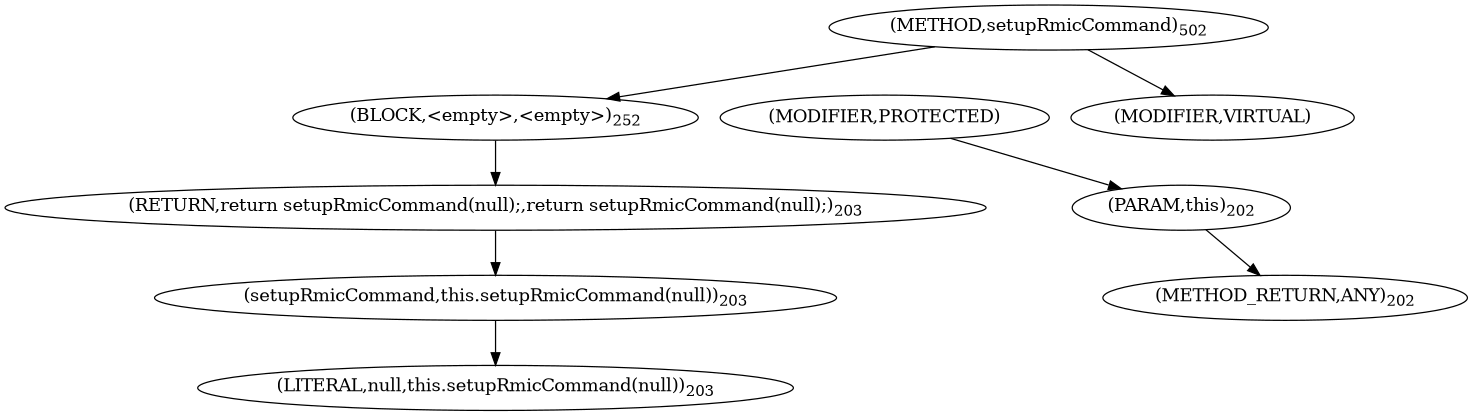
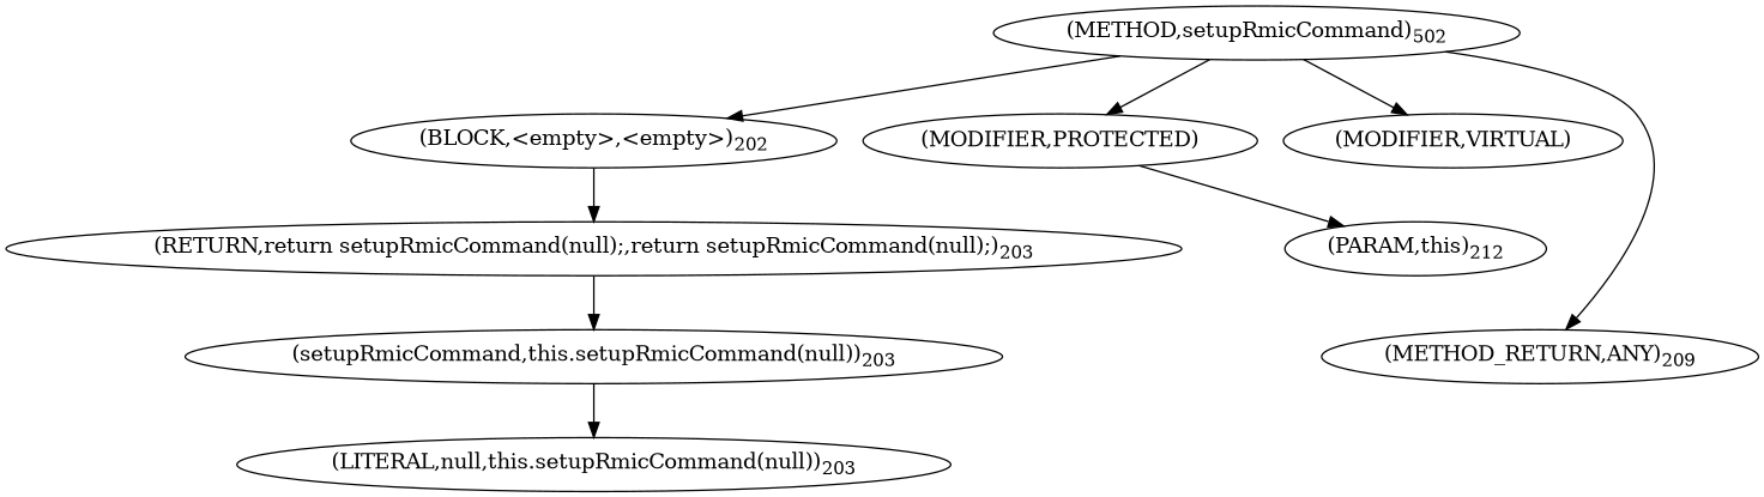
  digraph {
    n1 [label=<(METHOD,setupRmicCommand)<SUB>502</SUB>>]
-   n2 [label=<(BLOCK,&lt;empty&gt;,&lt;empty&gt;)<SUB>252</SUB>>]
+   n2 [label=<(BLOCK,&lt;empty&gt;,&lt;empty&gt;)<SUB>202</SUB>>]
    n3 [label=<(MODIFIER,PROTECTED)>]
    n4 [label=<(MODIFIER,VIRTUAL)>]
-   n5 [label=<(METHOD_RETURN,ANY)<SUB>202</SUB>>]
-   n6 [label=<(PARAM,this)<SUB>202</SUB>>]
+   n5 [label=<(METHOD_RETURN,ANY)<SUB>209</SUB>>]
+   n6 [label=<(PARAM,this)<SUB>212</SUB>>]
    n7 [label=<(RETURN,return setupRmicCommand(null);,return setupRmicCommand(null);)<SUB>203</SUB>>]
    n8 [label=<(setupRmicCommand,this.setupRmicCommand(null))<SUB>203</SUB>>]
    n9 [label=<(LITERAL,null,this.setupRmicCommand(null))<SUB>203</SUB>>]
    n1 -> n2
+   n1 -> n3
    n1 -> n4
-   n6 -> n5
+   n1 -> n5
    n2 -> n7
    n3 -> n6
    n7 -> n8
    n8 -> n9
  }
